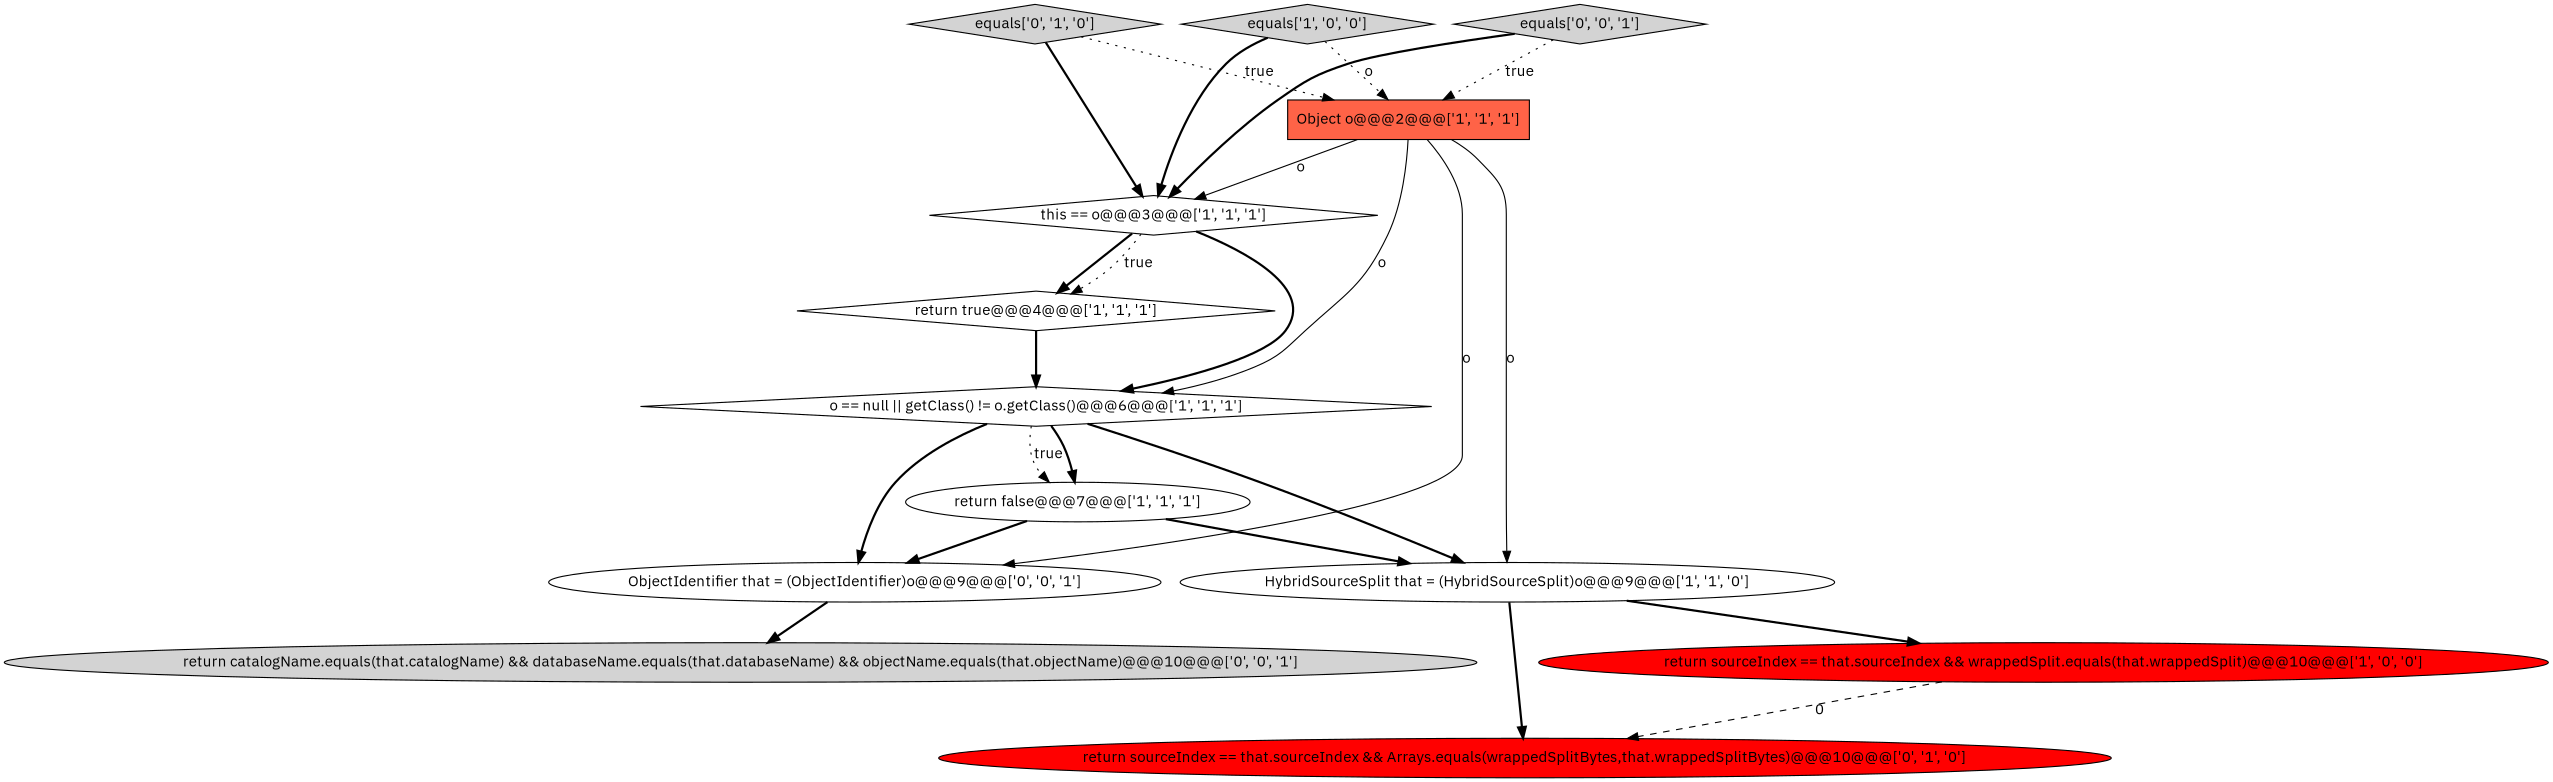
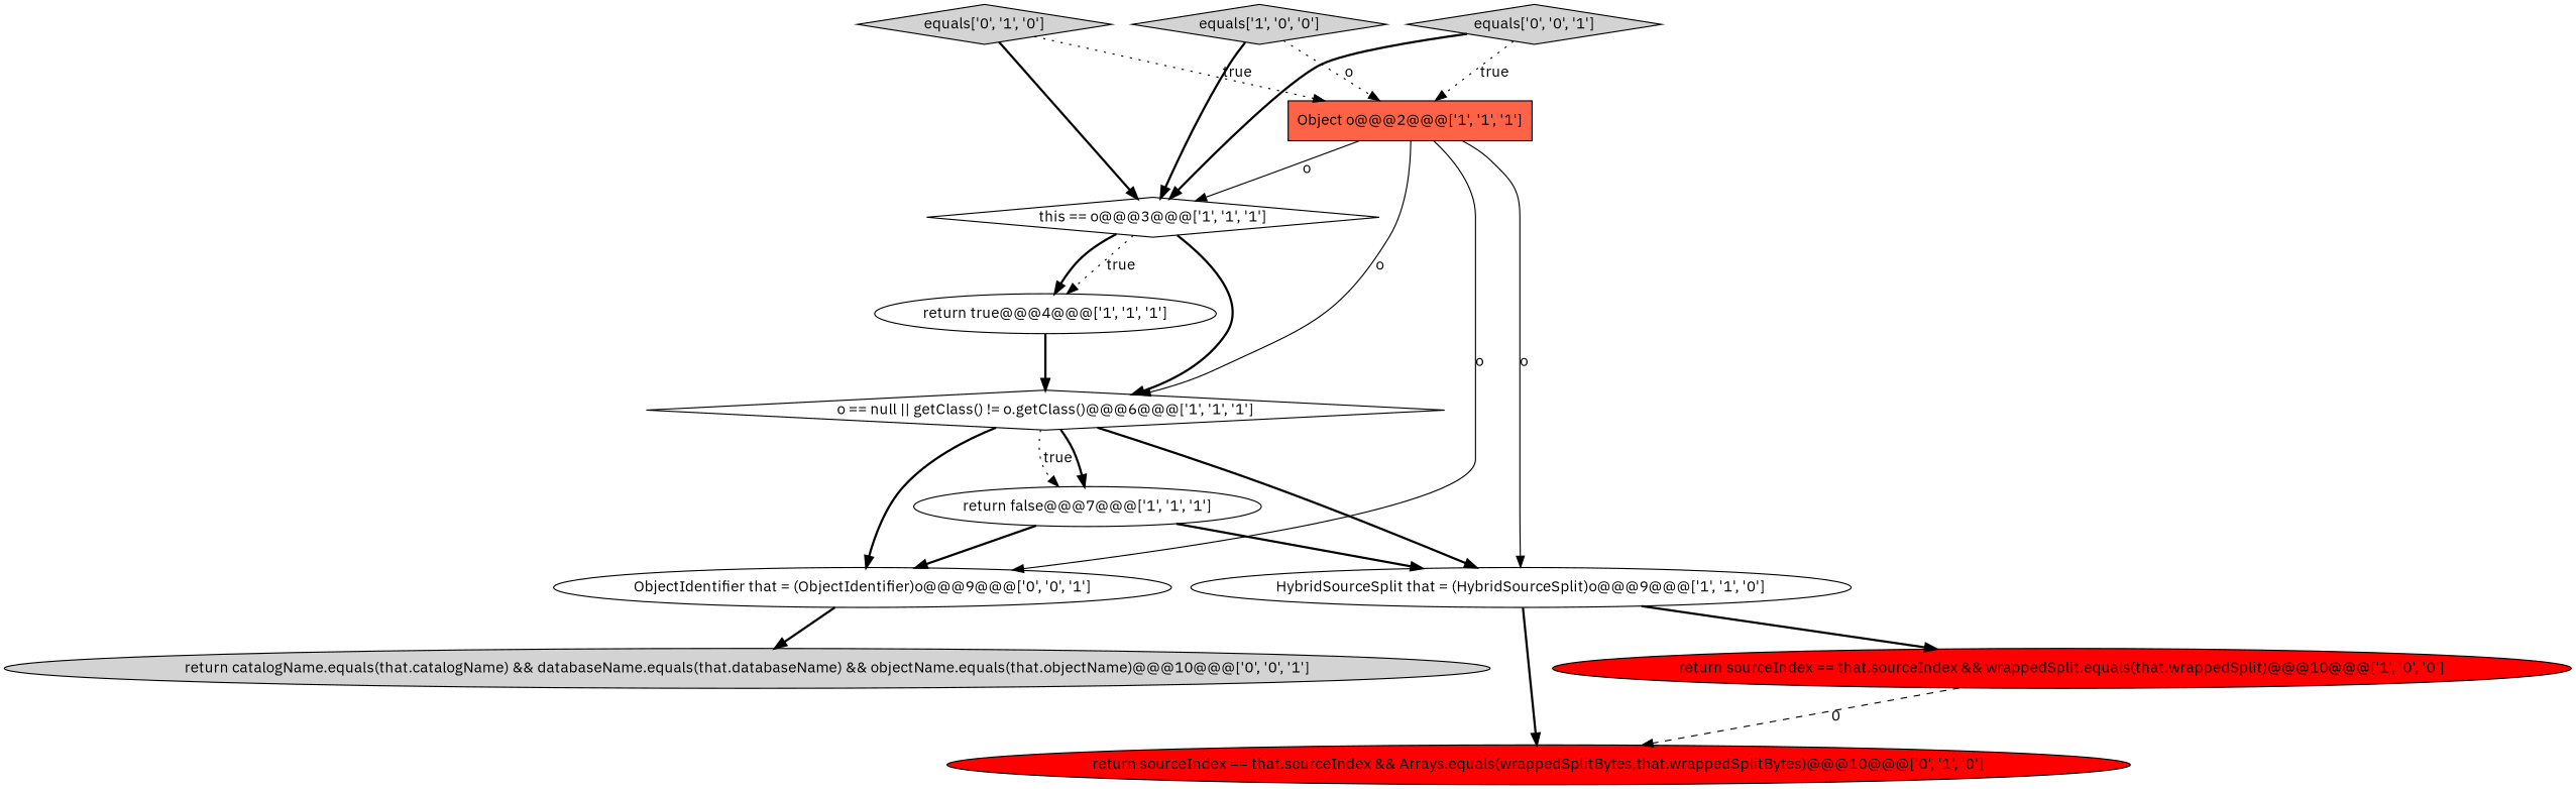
  digraph {
    fontname="IBM Plex Sans"
    node [fillcolor=white fontname="IBM Plex Sans" shape=ellipse style=filled]
    edge [fontname="IBM Plex Sans" style=bold]
    n1 [fillcolor=red label="return sourceIndex == that.sourceIndex && Arrays.equals(wrappedSplitBytes,that.wrappedSplitBytes)@@@10@@@['0', '1', '0']"]
    n2 [label="this == o@@@3@@@['1', '1', '1']" shape=diamond]
-   n3 [label="return true@@@4@@@['1', '1', '1']" shape=diamond]
+   n3 [label="return true@@@4@@@['1', '1', '1']"]
    n4 [label="o == null || getClass() != o.getClass()@@@6@@@['1', '1', '1']" shape=diamond]
    n5 [label="HybridSourceSplit that = (HybridSourceSplit)o@@@9@@@['1', '1', '0']"]
    n6 [label="ObjectIdentifier that = (ObjectIdentifier)o@@@9@@@['0', '0', '1']"]
    n7 [label="return false@@@7@@@['1', '1', '1']"]
    n8 [fillcolor=tomato label="Object o@@@2@@@['1', '1', '1']" shape=box]
    n9 [fillcolor=red label="return sourceIndex == that.sourceIndex && wrappedSplit.equals(that.wrappedSplit)@@@10@@@['1', '0', '0']"]
    n10 [fillcolor=lightgray label="return catalogName.equals(that.catalogName) && databaseName.equals(that.databaseName) && objectName.equals(that.objectName)@@@10@@@['0', '0', '1']"]
    n11 [fillcolor=lightgray label="equals['0', '0', '1']" shape=diamond]
    n12 [fillcolor=lightgray label="equals['1', '0', '0']" shape=diamond]
    n13 [fillcolor=lightgray label="equals['0', '1', '0']" shape=diamond]
    n2 -> n3
    n2 -> n3 [label=true style=dotted]
    n2 -> n4
    n3 -> n4
    n4 -> n5
    n4 -> n6
    n4 -> n7 [label=true style=dotted]
    n4 -> n7
    n5 -> n1
    n5 -> n9
    n6 -> n10
    n7 -> n5
    n7 -> n6
    n8 -> n2 [label=o style=solid]
    n8 -> n4 [label=o style=solid]
    n8 -> n5 [label=o style=solid]
    n8 -> n6 [label=o style=solid]
    n9 -> n1 [label=0 style=dashed]
    n11 -> n2
    n11 -> n8 [label=true style=dotted]
    n12 -> n2
    n12 -> n8 [label=o style=dotted]
    n13 -> n2
    n13 -> n8 [label=true style=dotted]
  }
